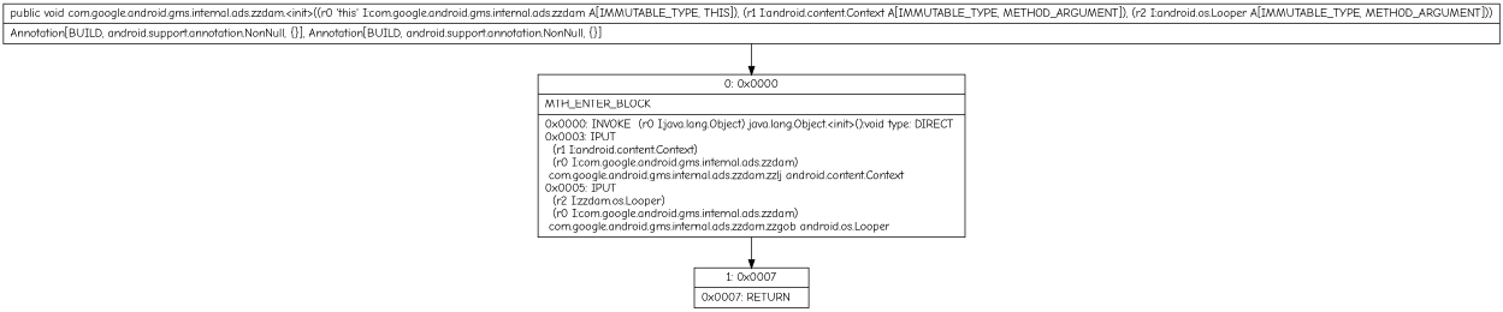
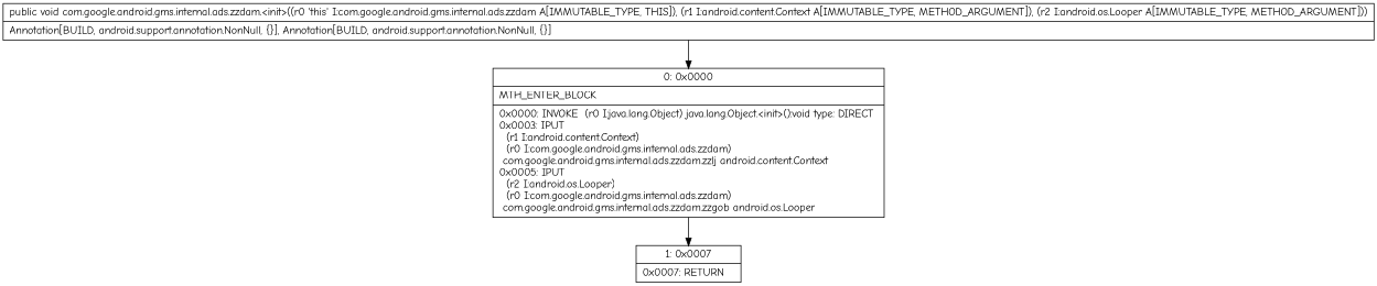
  digraph {
    fontname="Comic Neue"
    node [shape=record fontname="Comic Neue"]
    edge [fontname="Comic Neue"]
-   n1 [label="{0\:\ 0x0000|MTH_ENTER_BLOCK\l|0x0000: INVOKE  (r0 I:java.lang.Object) java.lang.Object.\<init\>():void type: DIRECT \l0x0003: IPUT  \l  (r1 I:android.content.Context)\l  (r0 I:com.google.android.gms.internal.ads.zzdam)\l com.google.android.gms.internal.ads.zzdam.zzlj android.content.Context \l0x0005: IPUT  \l  (r2 I:zzdam.os.Looper)\l  (r0 I:com.google.android.gms.internal.ads.zzdam)\l com.google.android.gms.internal.ads.zzdam.zzgob android.os.Looper \l}"]
+   n1 [label="{0\:\ 0x0000|MTH_ENTER_BLOCK\l|0x0000: INVOKE  (r0 I:java.lang.Object) java.lang.Object.\<init\>():void type: DIRECT \l0x0003: IPUT  \l  (r1 I:android.content.Context)\l  (r0 I:com.google.android.gms.internal.ads.zzdam)\l com.google.android.gms.internal.ads.zzdam.zzlj android.content.Context \l0x0005: IPUT  \l  (r2 I:android.os.Looper)\l  (r0 I:com.google.android.gms.internal.ads.zzdam)\l com.google.android.gms.internal.ads.zzdam.zzgob android.os.Looper \l}"]
    n2 [label="{1\:\ 0x0007|0x0007: RETURN   \l}"]
    n3 [label="{public void com.google.android.gms.internal.ads.zzdam.\<init\>((r0 'this' I:com.google.android.gms.internal.ads.zzdam A[IMMUTABLE_TYPE, THIS]), (r1 I:android.content.Context A[IMMUTABLE_TYPE, METHOD_ARGUMENT]), (r2 I:android.os.Looper A[IMMUTABLE_TYPE, METHOD_ARGUMENT]))  | Annotation[BUILD, android.support.annotation.NonNull, \{\}], Annotation[BUILD, android.support.annotation.NonNull, \{\}]\l}"]
    n1 -> n2
    n3 -> n1
  }
